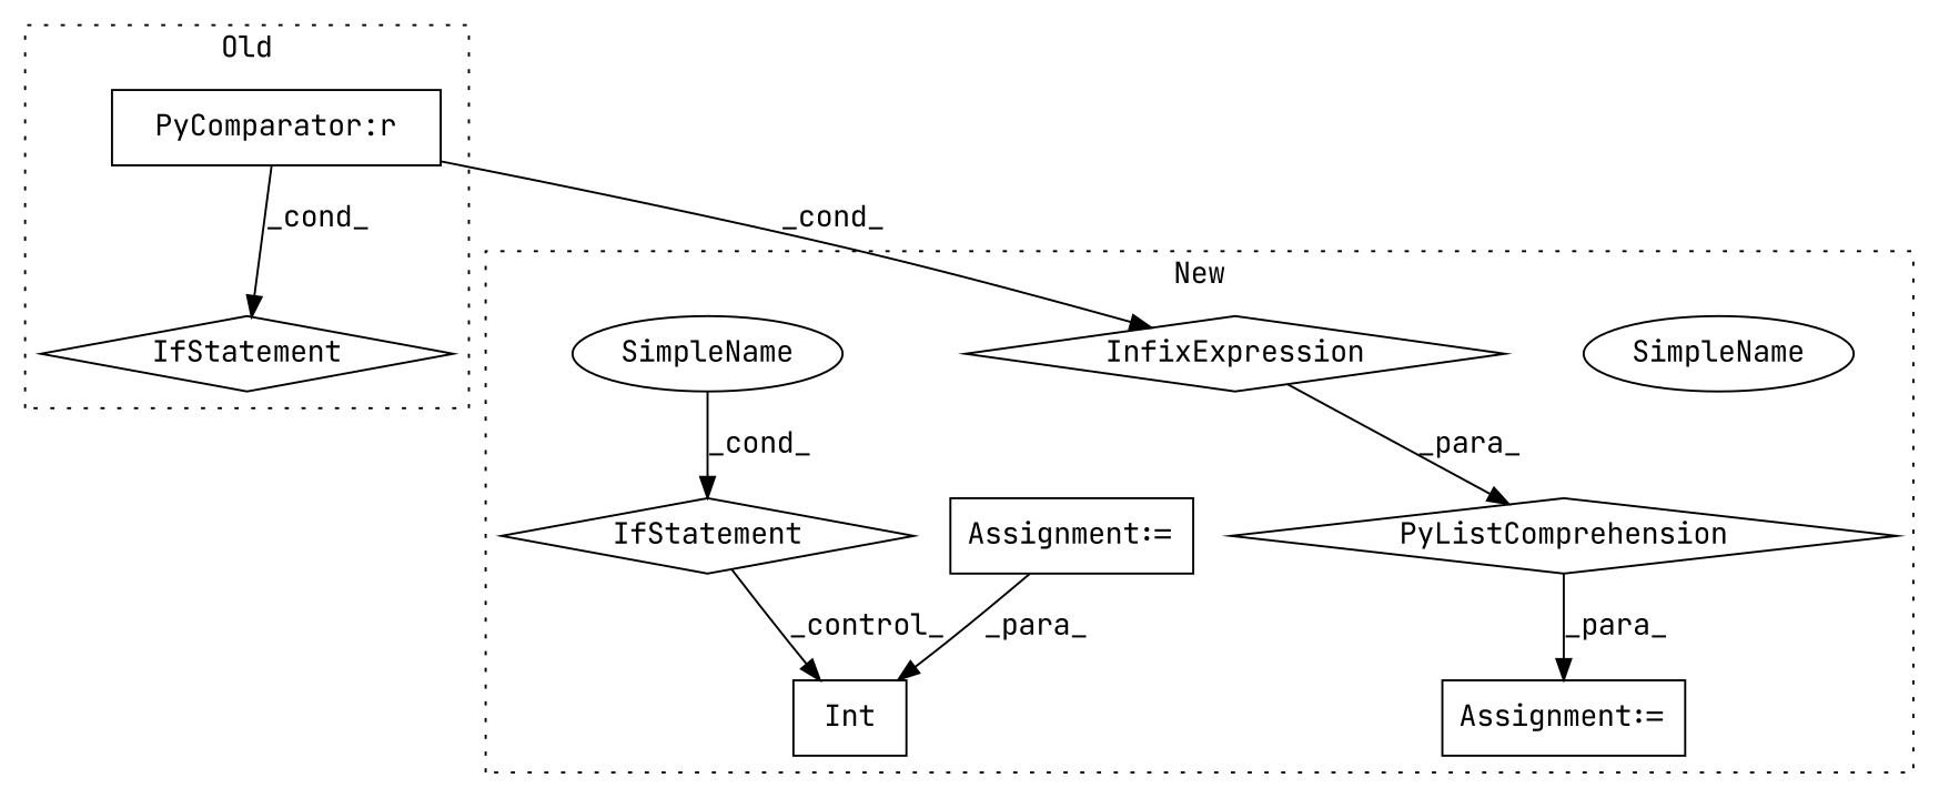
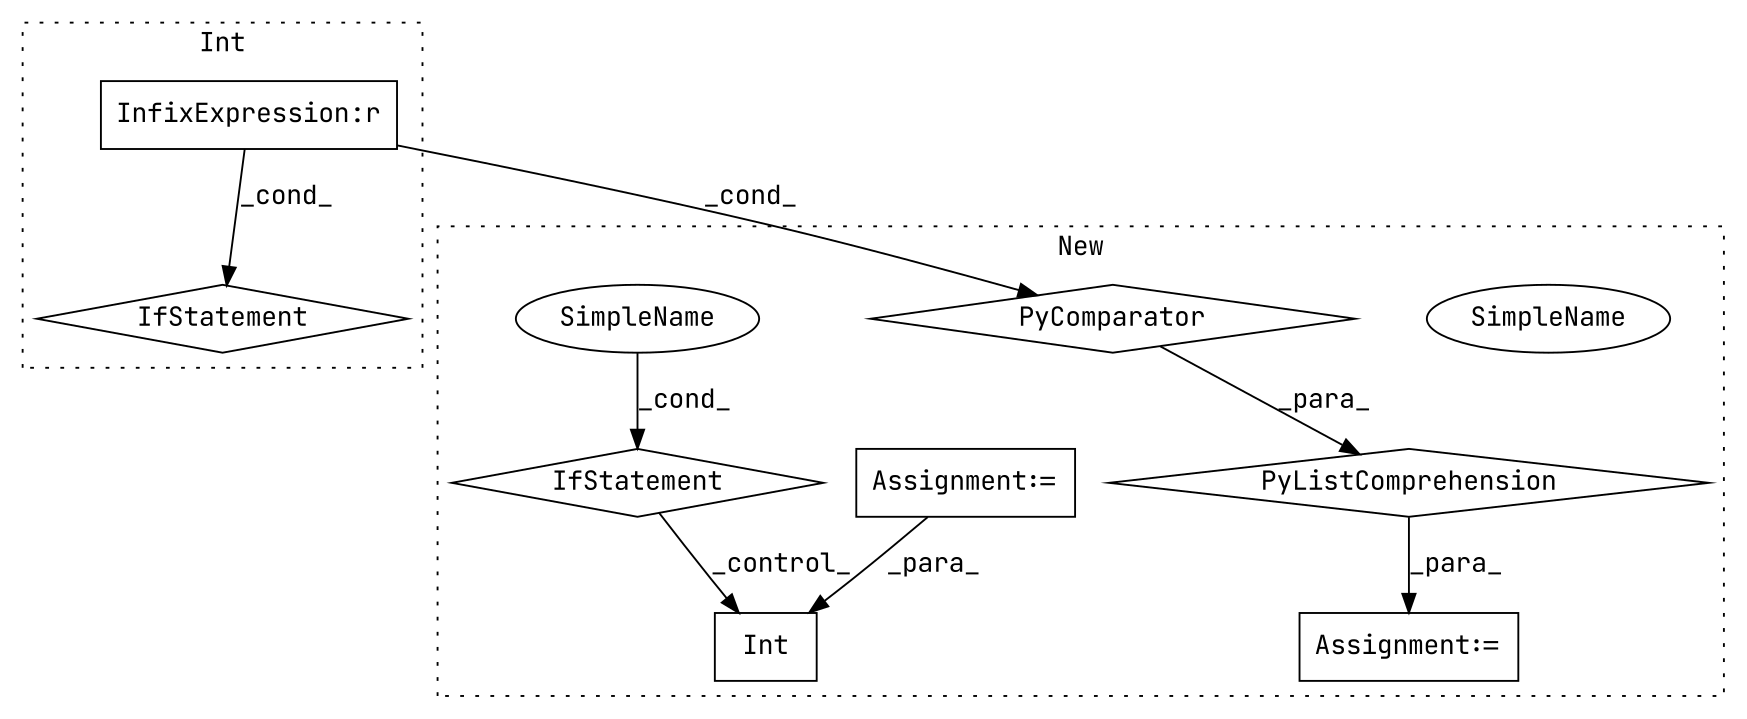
  digraph {
    fontname="JetBrains Mono"
    node [a=25 fontname="JetBrains Mono" l=26 s=1734 shape=diamond]
    edge [fontname="JetBrains Mono"]
    n1 [l="4,2" label=IfStatement s="1115,1135"]
-   n2 [a=27 l=4 label="PyComparator:r" s=1127 shape=box]
+   n2 [a=27 l=4 label="InfixExpression:r" s=1127 shape=box]
    n3 [a=32 l="4,1" label=Int s="1658,1663" shape=box]
    n4 [a=7 l=16 label="Assignment:=" s=1642 shape=box]
    n5 [a=7 label="Assignment:=" shape=box]
    n6 [label=IfStatement]
    n7 [a=42 l=5 label=SimpleName s=1755 shape=ellipse]
    n8 [a=109 l=110 label=PyListComprehension s=1658]
-   n9 [a=113 label=InfixExpression]
+   n9 [a=113 label=PyComparator]
    n10 [a=42 l=5 label=SimpleName s=1755 shape=ellipse]
    subgraph cluster_1 {
-     label=Old
+     label=Int
      style=dotted
      n1
      n2
    }
    subgraph cluster_2 {
      label=New
      style=dotted
      n3
      n4
      n5
      n6
      n7
      n8
      n9
      n10
    }
    n2 -> n1 [label=_cond_]
    n2 -> n9 [label=_cond_]
    n5 -> n3 [label=_para_]
    n6 -> n3 [label=_control_]
    n8 -> n4 [label=_para_]
    n9 -> n8 [label=_para_]
    n10 -> n6 [label=_cond_]
  }
